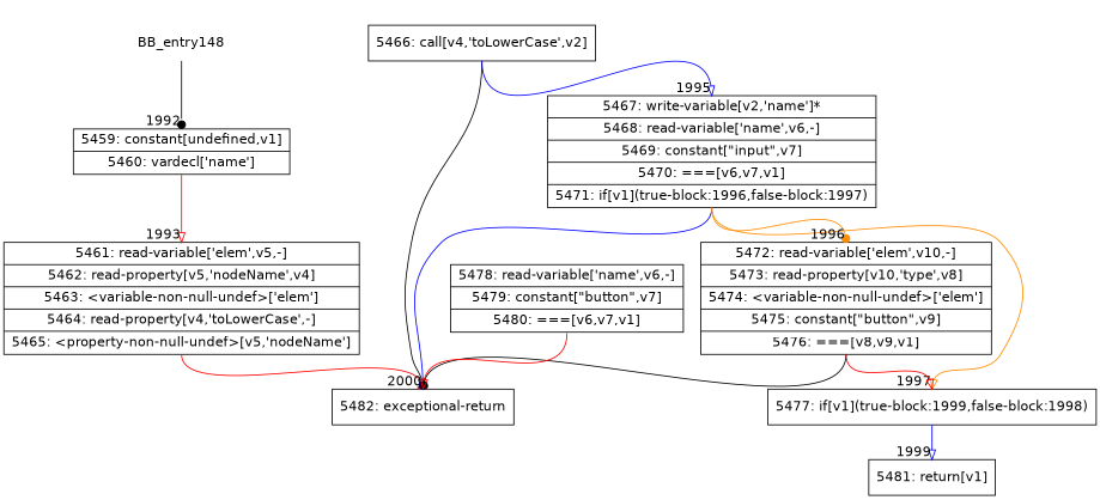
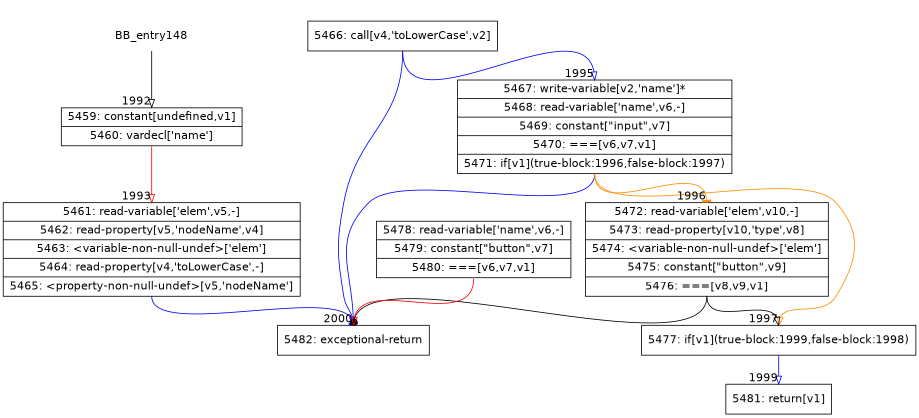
  digraph {
    fontname="DejaVu Sans"
    rankdir=TD
    node [fontname="DejaVu Sans" shape=record]
    edge [arrowhead=onormal color=black fontname="DejaVu Sans" headport=n tailport=s]
    n1 [label=BB_entry148 shape=none]
    n2 [label="{5459: constant[undefined,v1]|5460: vardecl['name']}"]
    n3 [label="{5461: read-variable['elem',v5,-]|5462: read-property[v5,'nodeName',v4]|5463: \<variable-non-null-undef\>['elem']|5464: read-property[v4,'toLowerCase',-]|5465: \<property-non-null-undef\>[v5,'nodeName']}"]
    n4 [label="{5482: exceptional-return}"]
    n5 [label="{5466: call[v4,'toLowerCase',v2]}"]
    n6 [label="{5467: write-variable[v2,'name']*|5468: read-variable['name',v6,-]|5469: constant[\"input\",v7]|5470: ===[v6,v7,v1]|5471: if[v1](true-block:1996,false-block:1997)}"]
    n7 [label="{5477: if[v1](true-block:1999,false-block:1998)}"]
    n8 [label="{5472: read-variable['elem',v10,-]|5473: read-property[v10,'type',v8]|5474: \<variable-non-null-undef\>['elem']|5475: constant[\"button\",v9]|5476: ===[v8,v9,v1]}"]
    n9 [label="{5481: return[v1]}"]
    n10 [label="{5478: read-variable['name',v6,-]|5479: constant[\"button\",v7]|5480: ===[v6,v7,v1]}"]
-   n1 -> n2 [arrowhead=dot headlabel="    1992"]
+   n1 -> n2 [headlabel="    1992"]
    n2 -> n3 [color=red headlabel="      1993"]
-   n3 -> n4 [arrowhead=tee color=red headlabel="      2000"]
-   n5 -> n4
+   n3 -> n4 [arrowhead=tee color=blue headlabel="      2000"]
+   n5 -> n4 [color=blue]
    n5 -> n6 [color=blue headlabel="      1995"]
    n6 -> n4 [arrowhead=dot color=blue]
    n6 -> n7 [color=darkorange headlabel="      1997"]
-   n6 -> n8 [arrowhead=dot color=darkorange headlabel="      1996"]
+   n6 -> n8 [arrowhead=tee color=darkorange headlabel="      1996"]
    n7 -> n9 [color=blue headlabel="      1999"]
    n8 -> n4 [arrowhead=dot]
-   n8 -> n7 [color=red]
+   n8 -> n7
    n10 -> n4 [color=red]
  }
